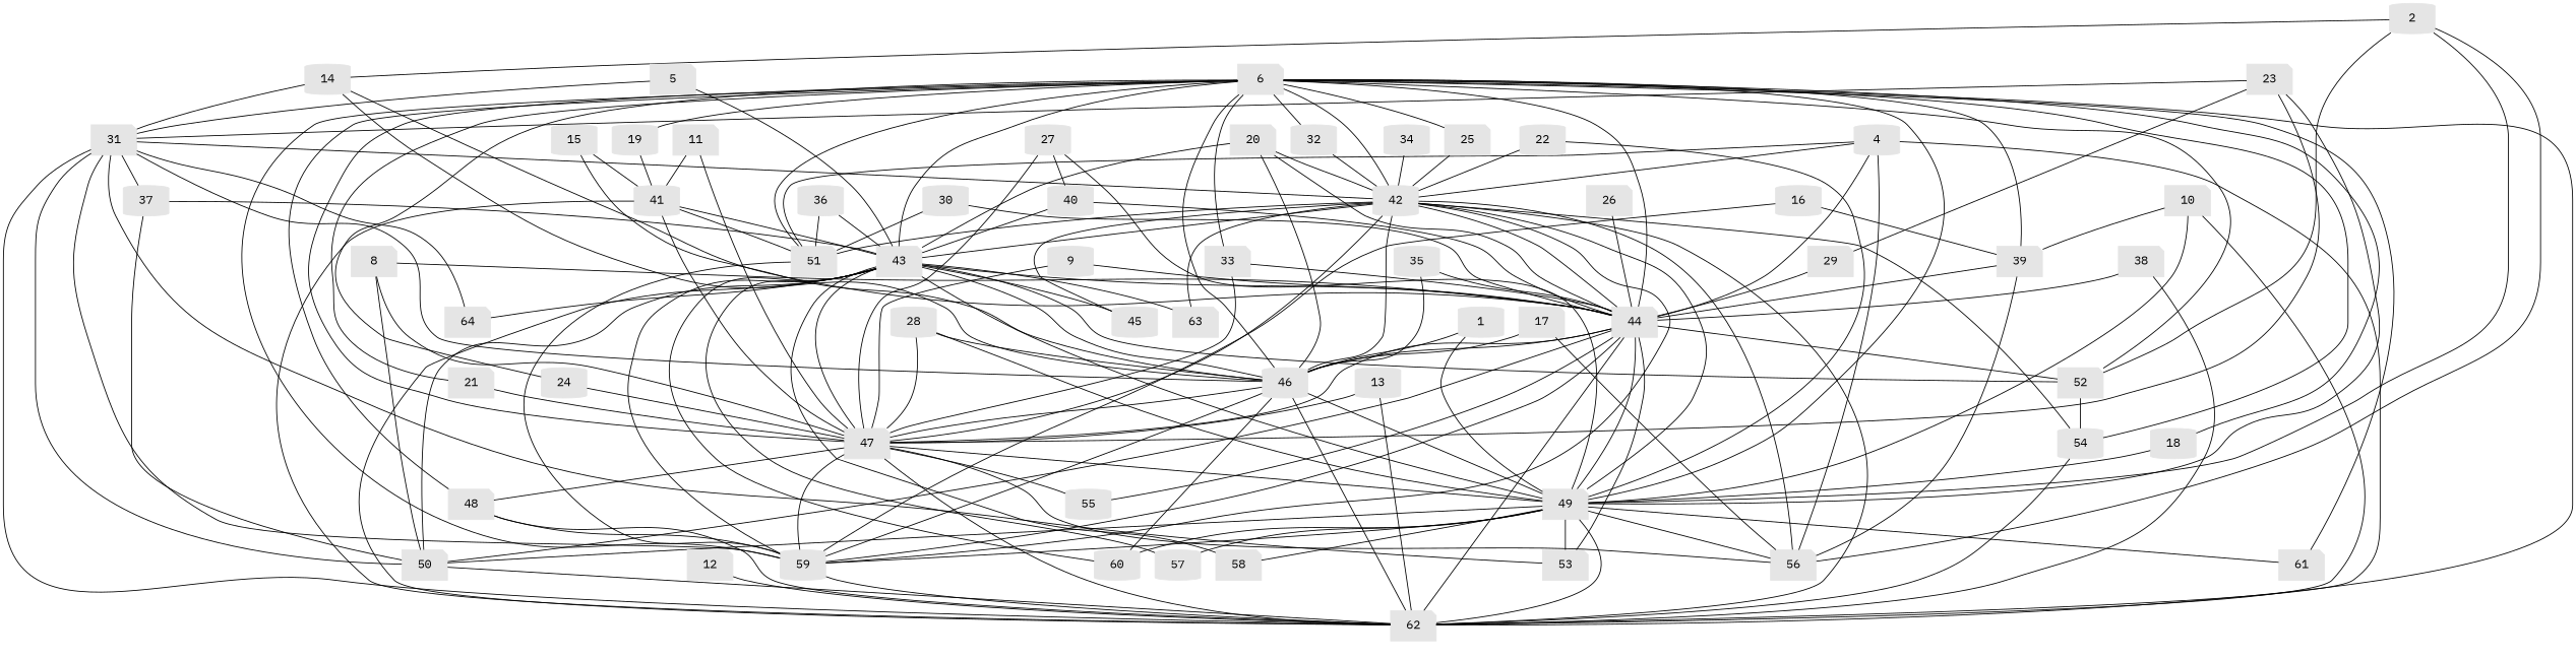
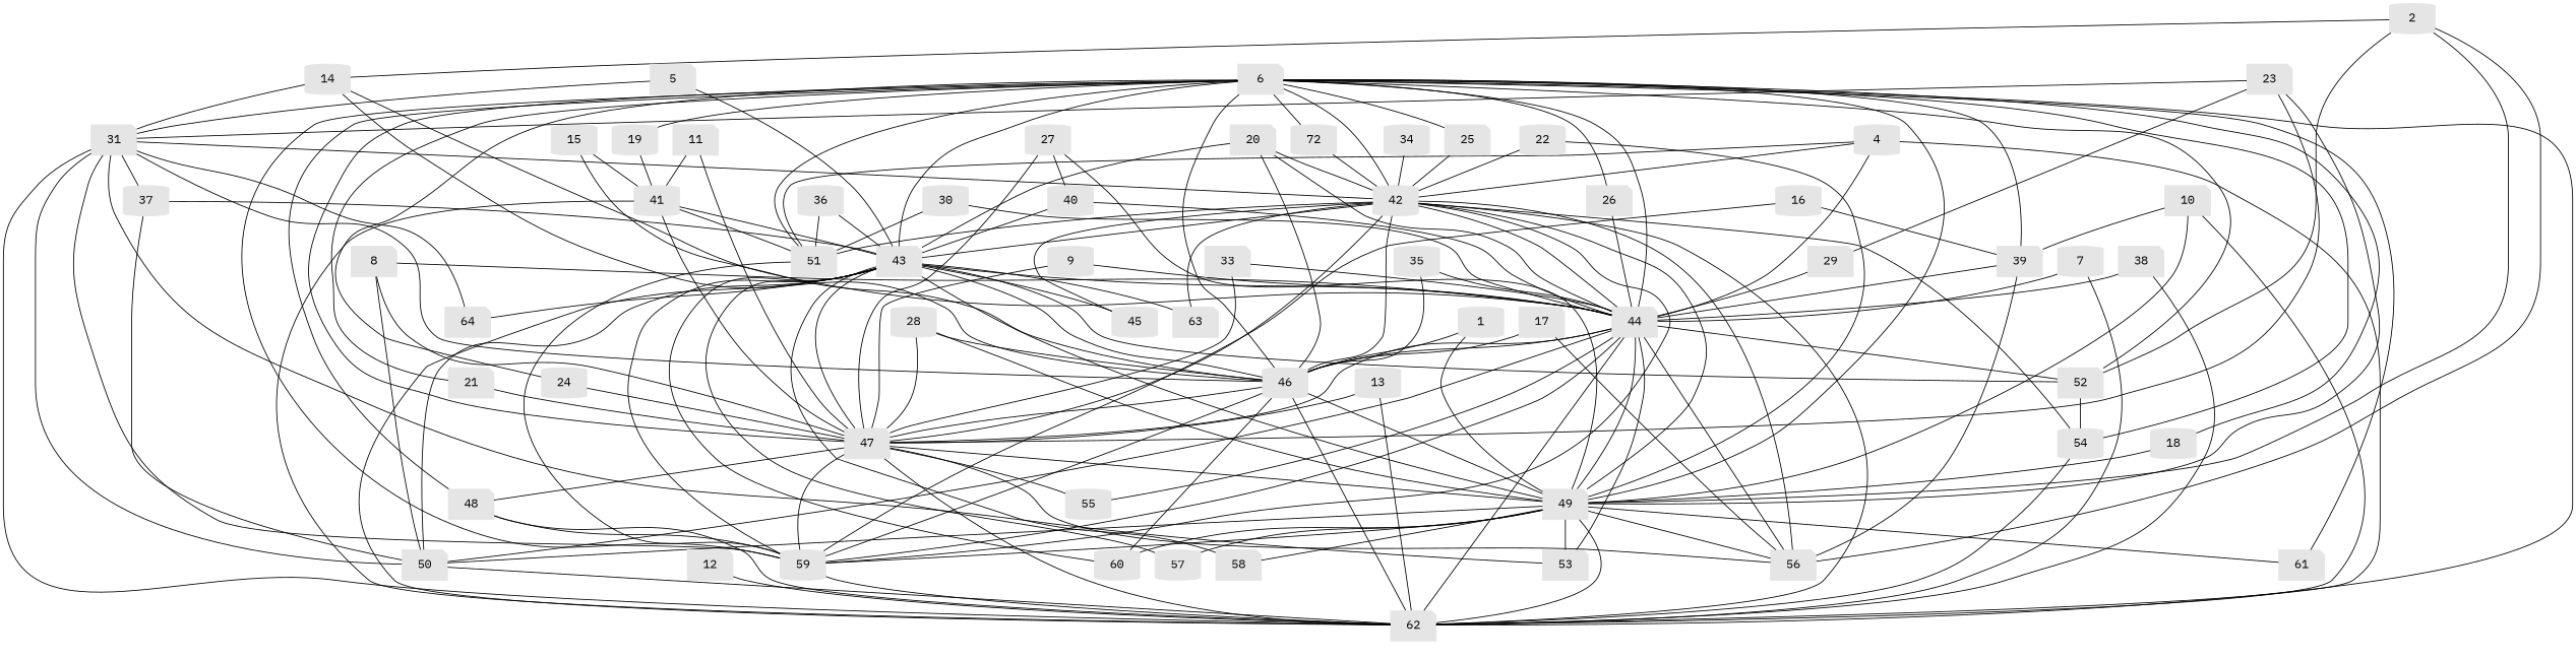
  graph {
    fontname="IBM Plex Mono"
    node [color=gray90 fontname="IBM Plex Mono" shape=note style=filled]
    edge [fontname="IBM Plex Mono" weight=1.0]
    1 [shape=cylinder]
    46 [shape=cylinder]
    49
    62
    47
    59 [shape=cylinder]
    60 [shape=cylinder]
    56
    61
    50
    53
    57 [shape=cylinder]
    58
    2 [shape=cylinder]
    14 [shape=cylinder]
    52
    44
    31
    54 [shape=cylinder]
    4 [shape=cylinder]
    42 [shape=cylinder]
    51
    43
    45 [shape=cylinder]
    63
    55 [shape=cylinder]
    5
    37 [shape=cylinder]
    64
    6
    18 [shape=cylinder]
    19 [shape=cylinder]
    21
    24 [shape=cylinder]
    25
    26
-   32 [shape=cylinder]
+   32 [shape=cylinder label=72]
    39
    48
    41 [shape=cylinder]
+   7 [shape=cylinder]
    8
    9 [shape=cylinder]
    10
    11
    12
    13 [shape=cylinder]
    15 [shape=cylinder]
    16 [shape=cylinder]
    17
    20
    22 [shape=cylinder]
    23
    29
    27 [shape=cylinder]
    40 [shape=cylinder]
    28 [shape=cylinder]
    30 [shape=cylinder]
    33
    34 [shape=cylinder]
    35 [shape=cylinder]
    36 [shape=cylinder]
    38
    1 -- 46
    1 -- 49
    46 -- 49 [weight=3.0]
    46 -- 62 [weight=2.0]
    46 -- 47
    46 -- 59
    46 -- 60
    49 -- 62
    49 -- 59 [weight=2.0]
    49 -- 60
    49 -- 56
    49 -- 61
    49 -- 50
    49 -- 53
    49 -- 57
    49 -- 58
    47 -- 49 [weight=2.0]
    47 -- 62
    47 -- 59
    47 -- 56
    47 -- 55
    47 -- 48
    59 -- 62
    50 -- 62
    2 -- 49
    2 -- 56
    2 -- 14
    2 -- 52
    14 -- 46
    14 -- 44
    14 -- 31
    52 -- 54
    44 -- 46
    44 -- 49
    44 -- 62
    44 -- 47
    44 -- 59
-   4 -- 56
+   44 -- 56
    44 -- 50
    44 -- 53
    44 -- 52
    44 -- 55
    31 -- 46 [weight=2.0]
    31 -- 62
    31 -- 59
    31 -- 50
    31 -- 53
    31 -- 42
    31 -- 37
    31 -- 64
    54 -- 62
    4 -- 62
    4 -- 44
    4 -- 42
    4 -- 51
    42 -- 46
    42 -- 49
    42 -- 62
    42 -- 47
    42 -- 59 [weight=2.0]
    42 -- 56 [weight=2.0]
    42 -- 44
    42 -- 54
    42 -- 51
    42 -- 43 [weight=2.0]
    42 -- 45
    42 -- 63
    51 -- 59
    43 -- 46 [weight=2.0]
    43 -- 49
    43 -- 62
    43 -- 47
    43 -- 59
    43 -- 60
    43 -- 50
    43 -- 57
    43 -- 58
    43 -- 52
    43 -- 44
    43 -- 45
    43 -- 63
    43 -- 64
    5 -- 31
    5 -- 43
    37 -- 50
    37 -- 43
    6 -- 46 [weight=3.0]
    6 -- 49 [weight=2.0]
    6 -- 62 [weight=2.0]
    6 -- 47 [weight=4.0]
    6 -- 59 [weight=3.0]
    6 -- 61
    6 -- 52
    6 -- 44 [weight=2.0]
    6 -- 54
    6 -- 42 [weight=5.0]
    6 -- 51 [weight=2.0]
    6 -- 43 [weight=2.0]
    6 -- 18
    6 -- 19
    6 -- 21
    6 -- 24
    6 -- 25
-   6 -- 33
+   6 -- 26
    6 -- 32 [weight=2.0]
    6 -- 39
    6 -- 48 [weight=2.0]
    18 -- 49
    19 -- 41
    21 -- 47
    24 -- 47
    25 -- 42
    26 -- 44
    32 -- 42
    39 -- 56
    39 -- 44
    48 -- 62
    48 -- 59
    41 -- 62
    41 -- 47
    41 -- 51
    41 -- 43
+   7 -- 62
+   7 -- 44
    8 -- 47
    8 -- 50
    8 -- 44
    9 -- 47
    9 -- 44
    10 -- 49
    10 -- 62
    10 -- 39
    11 -- 47
    11 -- 41
    12 -- 62
    13 -- 62 [weight=2.0]
    13 -- 47
    15 -- 46
    15 -- 41
    16 -- 59
    16 -- 39
    17 -- 46
    17 -- 56 [weight=2.0]
    20 -- 46
    20 -- 44
    20 -- 42
    20 -- 43
    22 -- 49
    22 -- 42
    23 -- 49
    23 -- 47 [weight=2.0]
    23 -- 31
    23 -- 29
    29 -- 44 [weight=2.0]
    27 -- 49
    27 -- 47 [weight=2.0]
    27 -- 40
    40 -- 44 [weight=2.0]
    40 -- 43
    28 -- 46
    28 -- 49
    28 -- 47
    30 -- 44
    30 -- 51
    33 -- 47
    33 -- 44
    34 -- 42
    35 -- 46
    35 -- 44
    36 -- 51
    36 -- 43
    38 -- 62
    38 -- 44
  }
